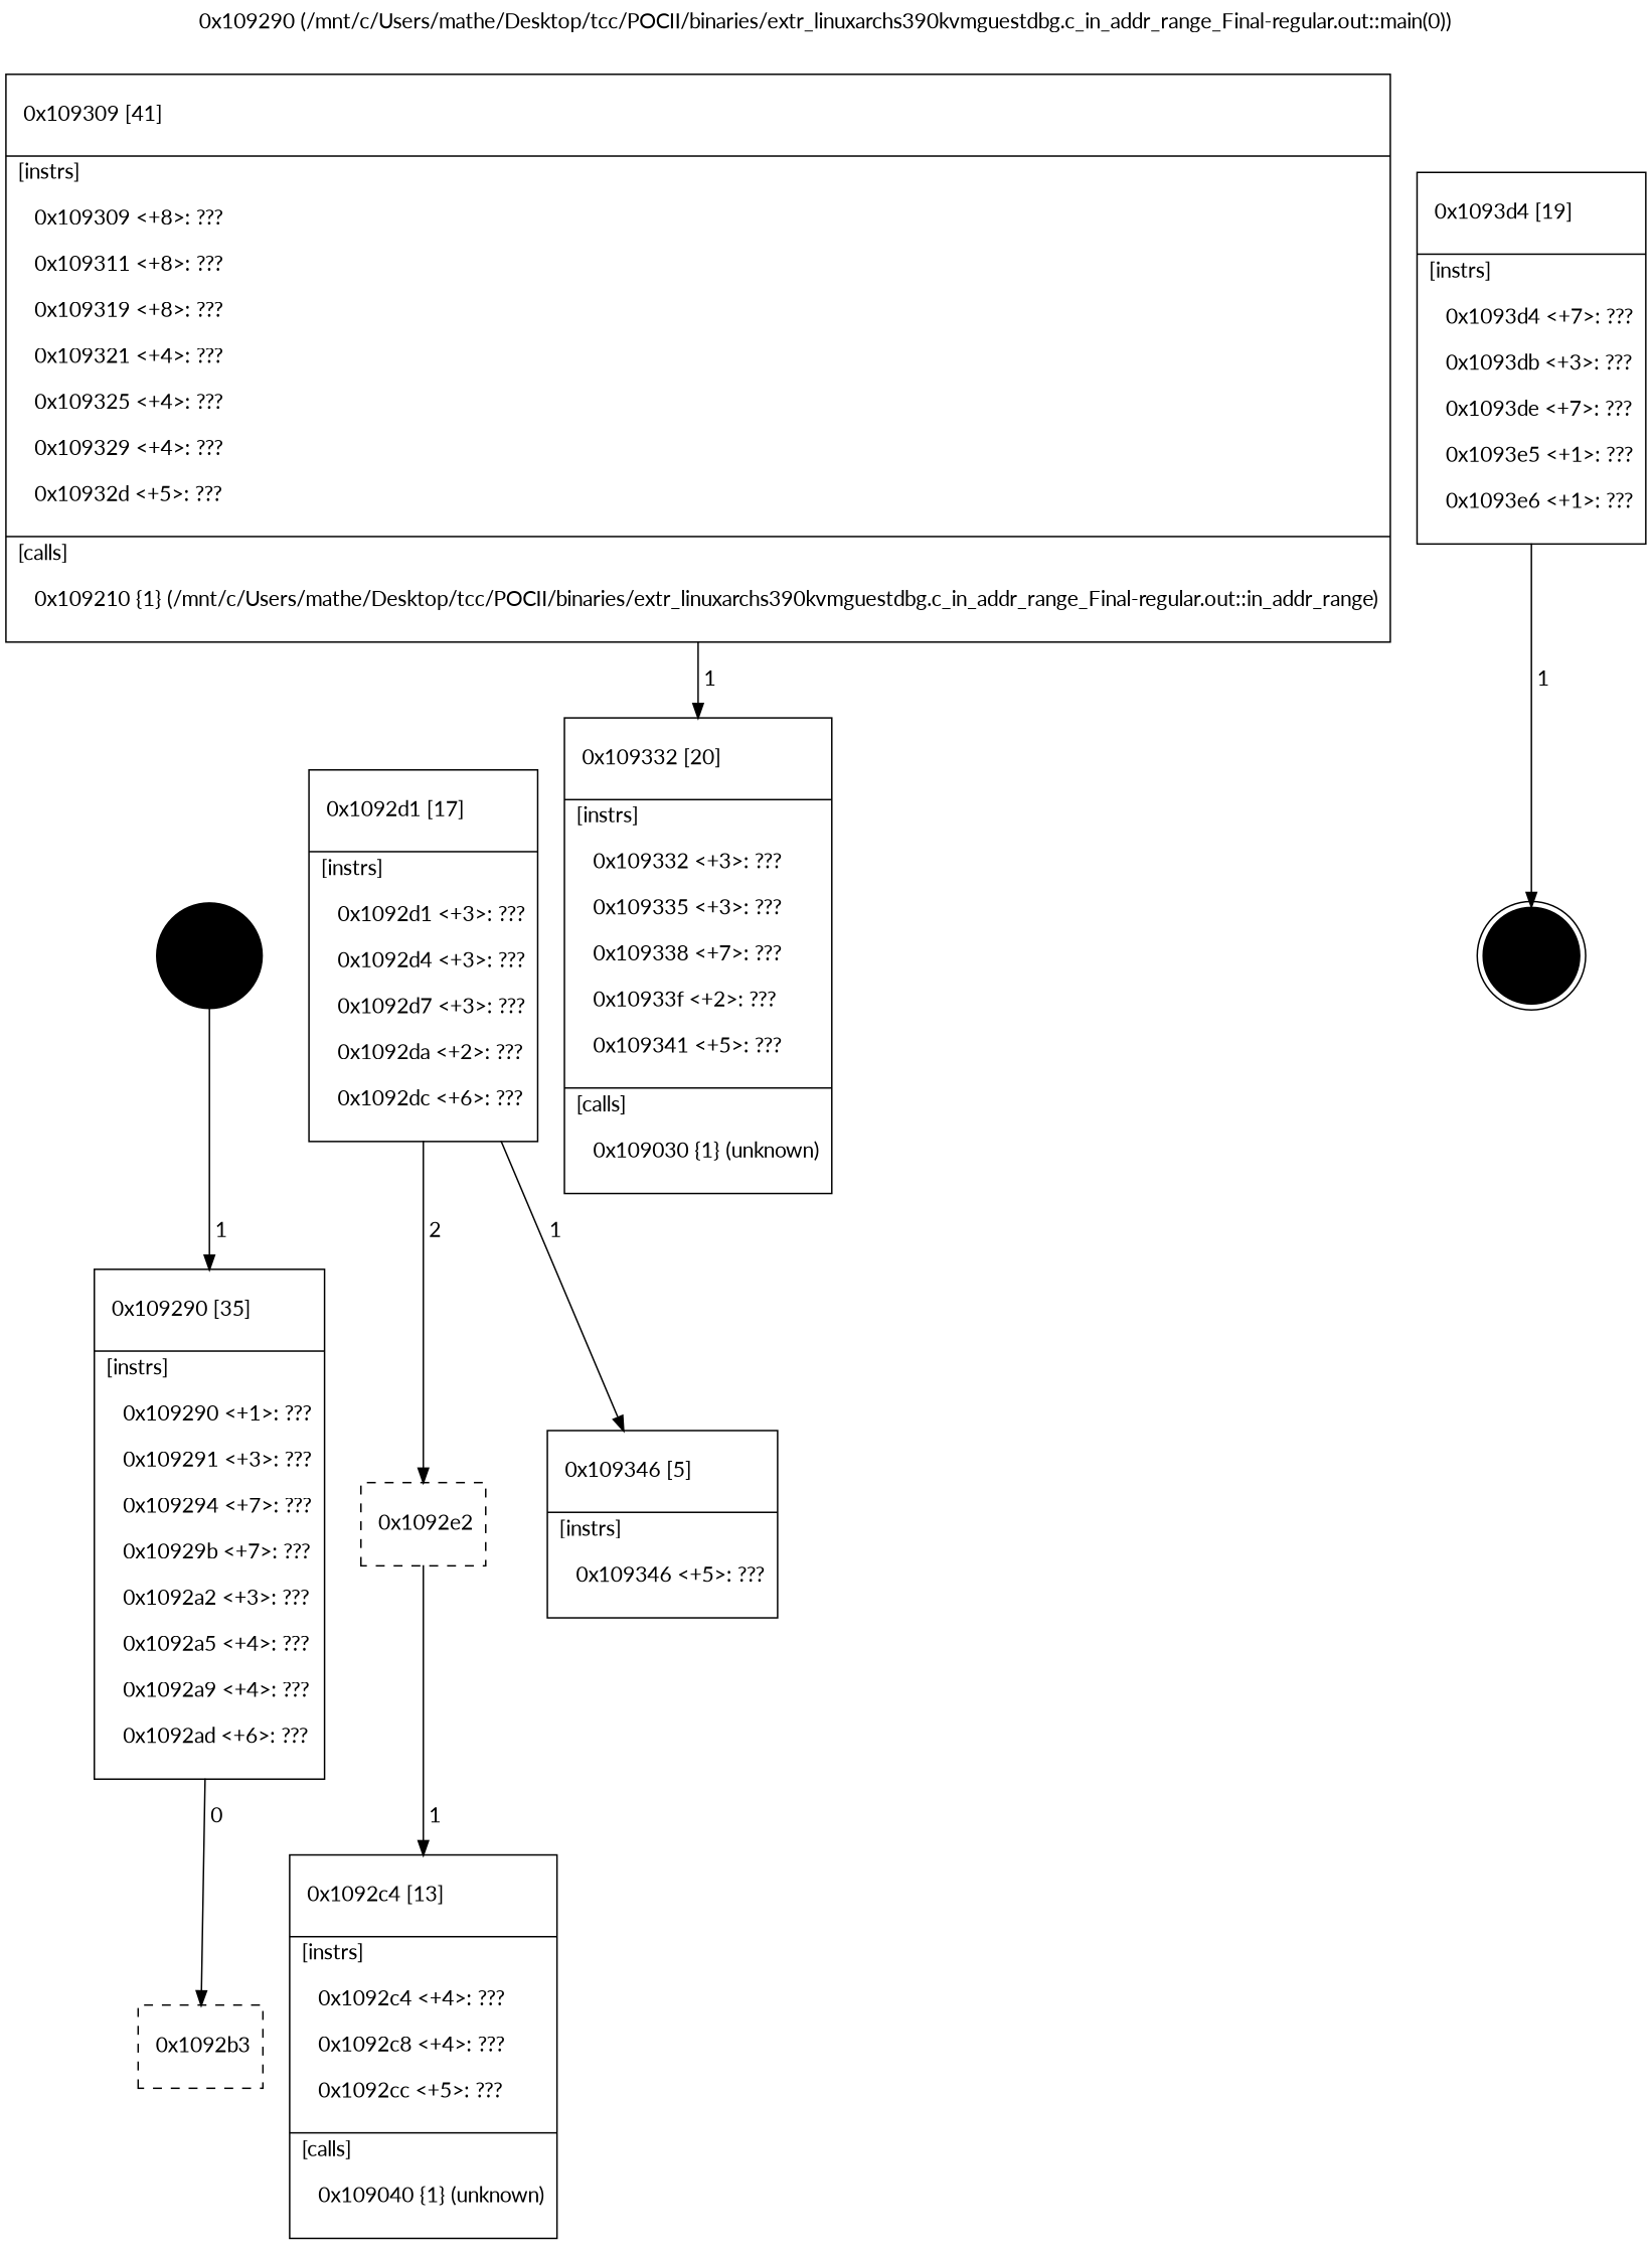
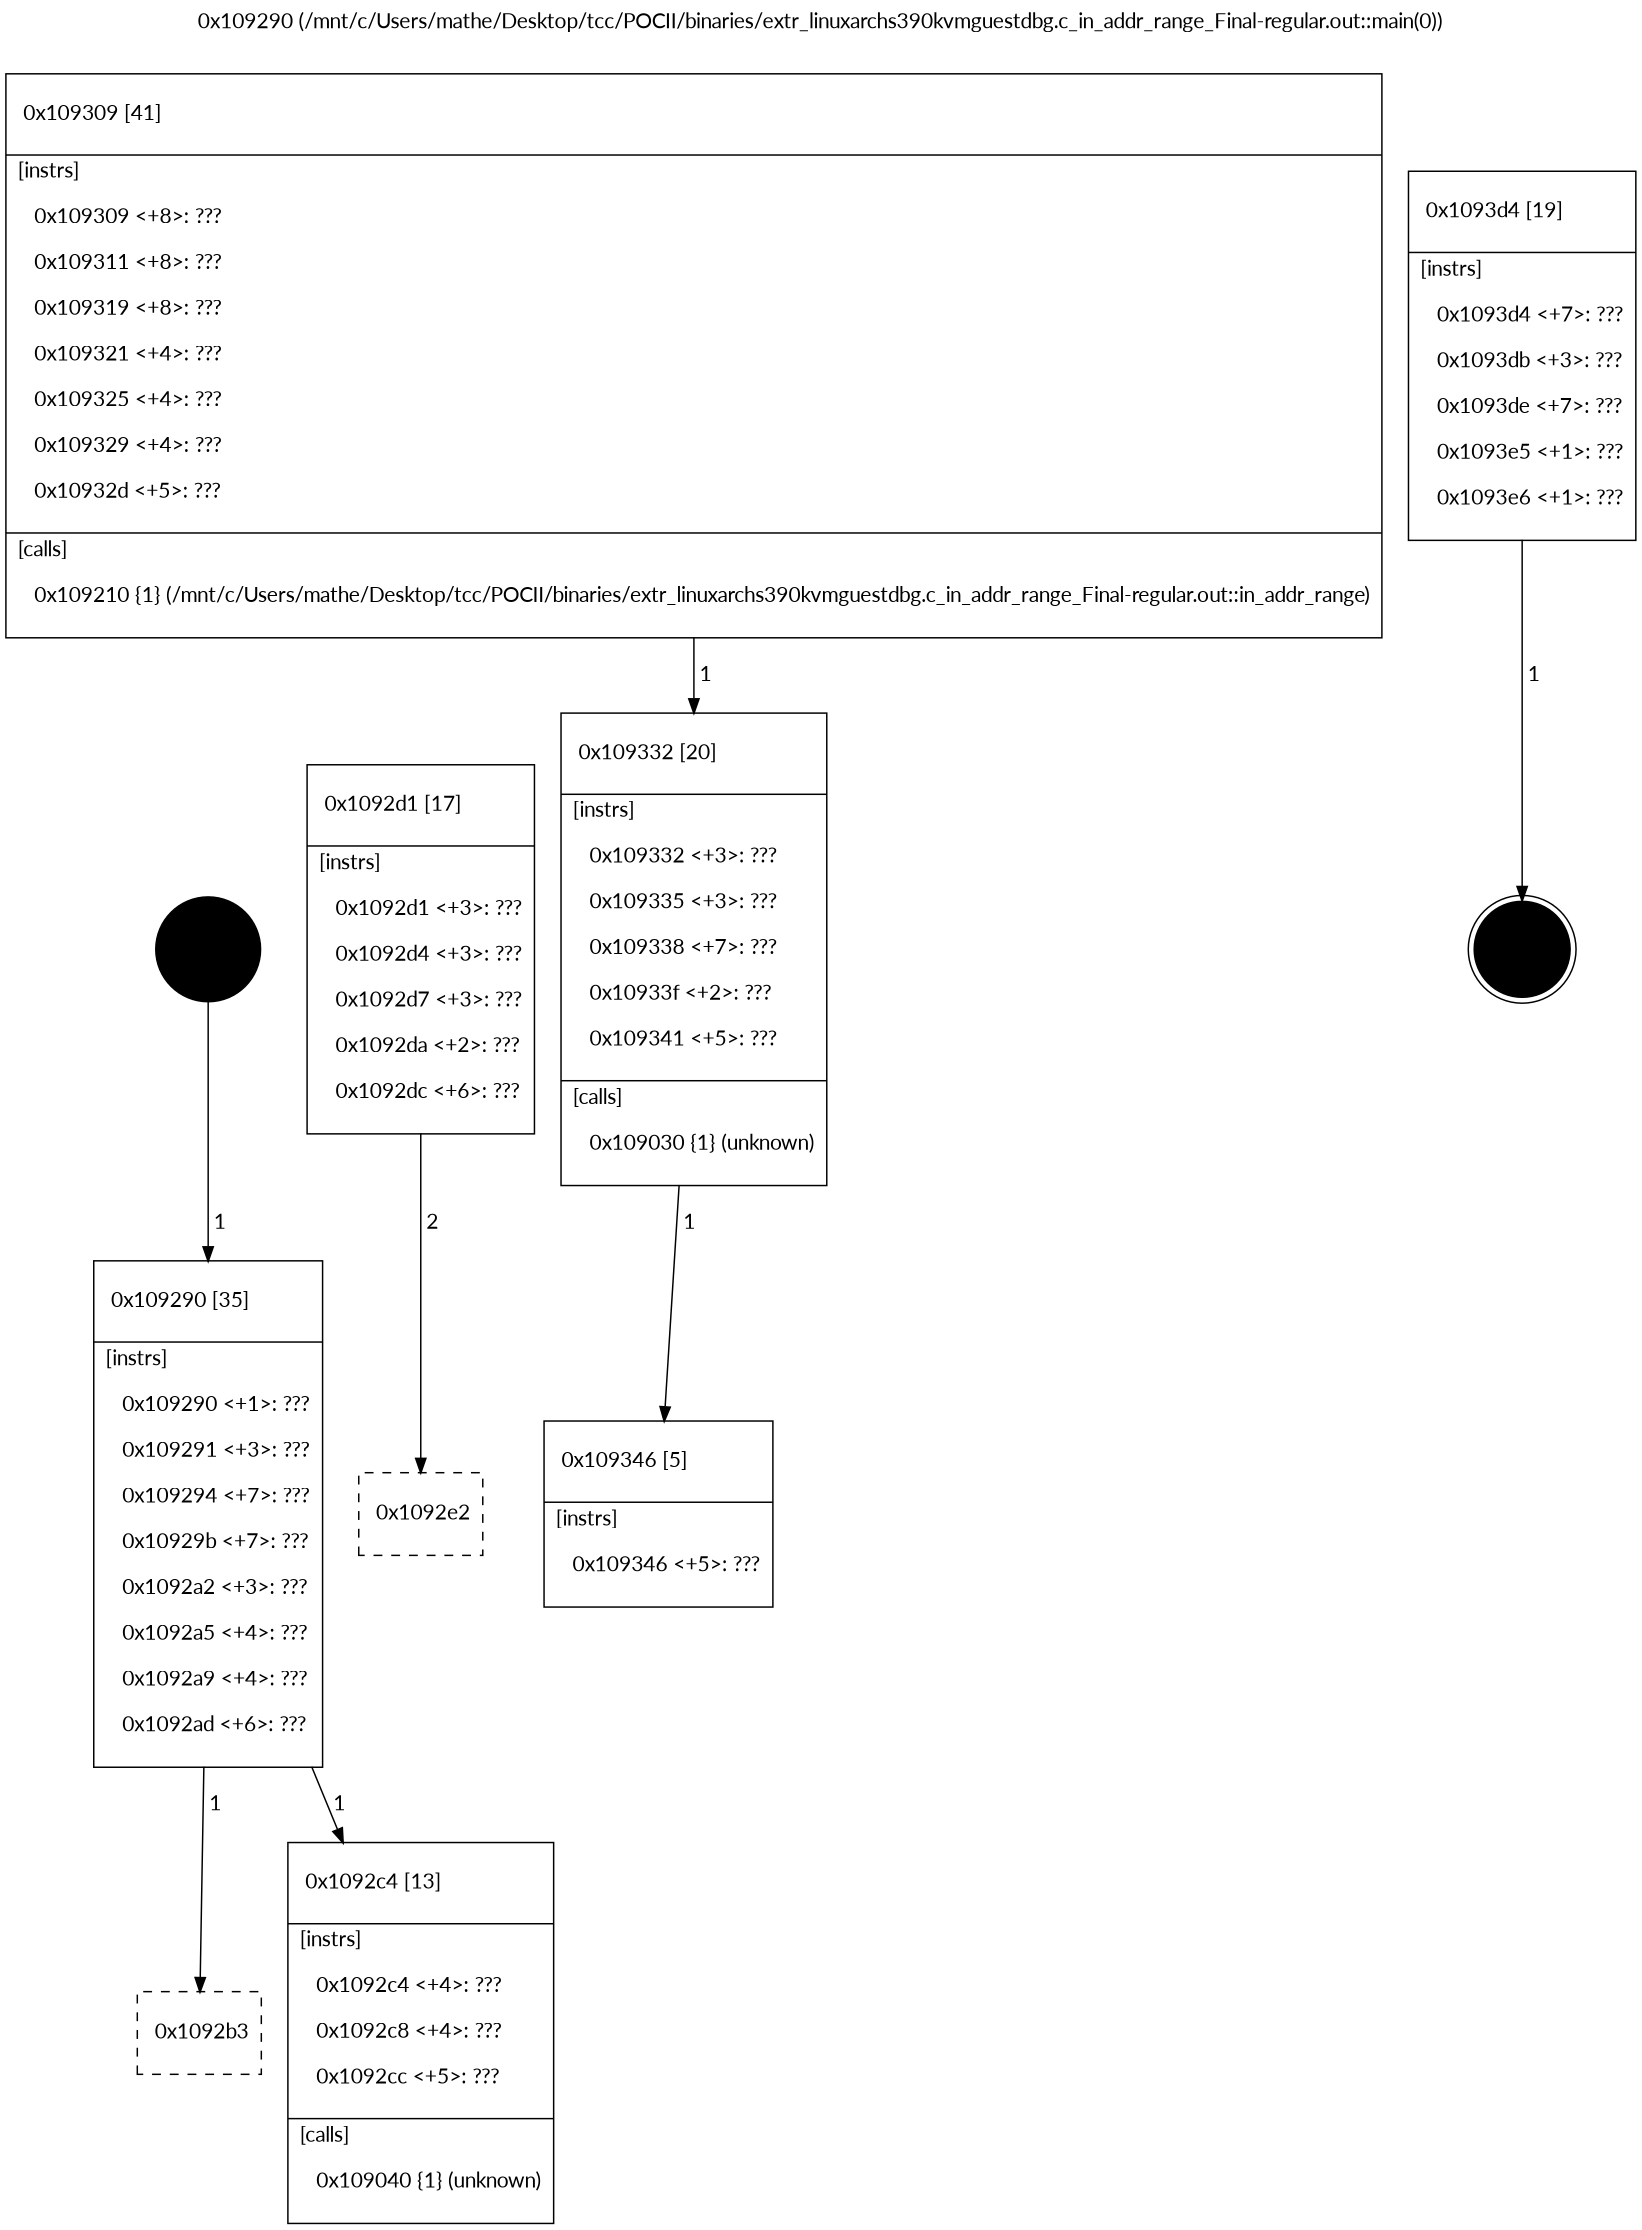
  digraph {
    fontname=Lato
    label="0x109290 (/mnt/c/Users/mathe/Desktop/tcc/POCII/binaries/extr_linuxarchs390kvmguestdbg.c_in_addr_range_Final-regular.out::main(0))"
    labelloc=t
    node [fontname=Lato shape=record]
    edge [fontname=Lato]
    Entry [fillcolor=black height=0.3 shape=circle style=filled width=0.3]
    n2 [label="{\n     0x109290 [35]\l\n     | [instrs]\l\n     &nbsp;&nbsp;0x109290 \<+1\>: ???\l\n     &nbsp;&nbsp;0x109291 \<+3\>: ???\l\n     &nbsp;&nbsp;0x109294 \<+7\>: ???\l\n     &nbsp;&nbsp;0x10929b \<+7\>: ???\l\n     &nbsp;&nbsp;0x1092a2 \<+3\>: ???\l\n     &nbsp;&nbsp;0x1092a5 \<+4\>: ???\l\n     &nbsp;&nbsp;0x1092a9 \<+4\>: ???\l\n     &nbsp;&nbsp;0x1092ad \<+6\>: ???\l\n  }"]
    n3 [label="{\n     0x1092c4 [13]\l\n     | [instrs]\l\n     &nbsp;&nbsp;0x1092c4 \<+4\>: ???\l\n     &nbsp;&nbsp;0x1092c8 \<+4\>: ???\l\n     &nbsp;&nbsp;0x1092cc \<+5\>: ???\l\n     | [calls]\l\n     &nbsp;&nbsp;0x109040 \{1\} (unknown)\l\n  }"]
    n4 [label="{\n     0x1092b3\l\n  }" style=dashed]
    n5 [label="{\n     0x1092d1 [17]\l\n     | [instrs]\l\n     &nbsp;&nbsp;0x1092d1 \<+3\>: ???\l\n     &nbsp;&nbsp;0x1092d4 \<+3\>: ???\l\n     &nbsp;&nbsp;0x1092d7 \<+3\>: ???\l\n     &nbsp;&nbsp;0x1092da \<+2\>: ???\l\n     &nbsp;&nbsp;0x1092dc \<+6\>: ???\l\n  }"]
    n6 [label="{\n     0x1092e2\l\n  }" style=dashed]
    n7 [label="{\n     0x109309 [41]\l\n     | [instrs]\l\n     &nbsp;&nbsp;0x109309 \<+8\>: ???\l\n     &nbsp;&nbsp;0x109311 \<+8\>: ???\l\n     &nbsp;&nbsp;0x109319 \<+8\>: ???\l\n     &nbsp;&nbsp;0x109321 \<+4\>: ???\l\n     &nbsp;&nbsp;0x109325 \<+4\>: ???\l\n     &nbsp;&nbsp;0x109329 \<+4\>: ???\l\n     &nbsp;&nbsp;0x10932d \<+5\>: ???\l\n     | [calls]\l\n     &nbsp;&nbsp;0x109210 \{1\} (/mnt/c/Users/mathe/Desktop/tcc/POCII/binaries/extr_linuxarchs390kvmguestdbg.c_in_addr_range_Final-regular.out::in_addr_range)\l\n  }"]
    n8 [label="{\n     0x109332 [20]\l\n     | [instrs]\l\n     &nbsp;&nbsp;0x109332 \<+3\>: ???\l\n     &nbsp;&nbsp;0x109335 \<+3\>: ???\l\n     &nbsp;&nbsp;0x109338 \<+7\>: ???\l\n     &nbsp;&nbsp;0x10933f \<+2\>: ???\l\n     &nbsp;&nbsp;0x109341 \<+5\>: ???\l\n     | [calls]\l\n     &nbsp;&nbsp;0x109030 \{1\} (unknown)\l\n  }"]
    n9 [label="{\n     0x109346 [5]\l\n     | [instrs]\l\n     &nbsp;&nbsp;0x109346 \<+5\>: ???\l\n  }"]
    n10 [label="{\n     0x1093d4 [19]\l\n     | [instrs]\l\n     &nbsp;&nbsp;0x1093d4 \<+7\>: ???\l\n     &nbsp;&nbsp;0x1093db \<+3\>: ???\l\n     &nbsp;&nbsp;0x1093de \<+7\>: ???\l\n     &nbsp;&nbsp;0x1093e5 \<+1\>: ???\l\n     &nbsp;&nbsp;0x1093e6 \<+1\>: ???\l\n  }"]
    Exit [fillcolor=black height=0.3 peripheries=2 shape=circle style=filled width=0.3]
    Entry -> n2 [label=" 1"]
-   n6 -> n3 [label=" 1"]
-   n2 -> n4 [label=" 0"]
+   n2 -> n3 [label=" 1"]
+   n2 -> n4 [label=" 1"]
    n5 -> n6 [label=" 2"]
    n7 -> n8 [label=" 1"]
-   n5 -> n9 [label=" 1"]
+   n8 -> n9 [label=" 1"]
    n10 -> Exit [label=" 1"]
  }
